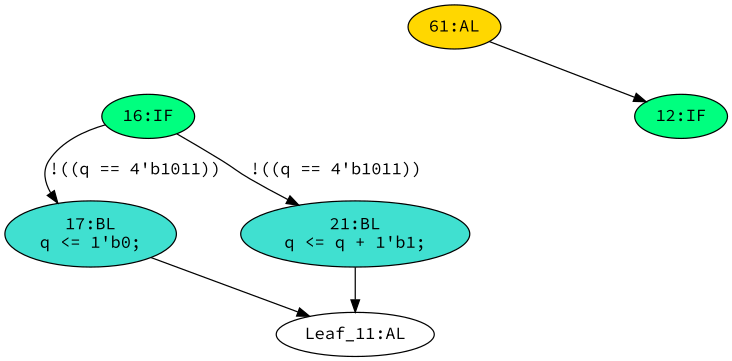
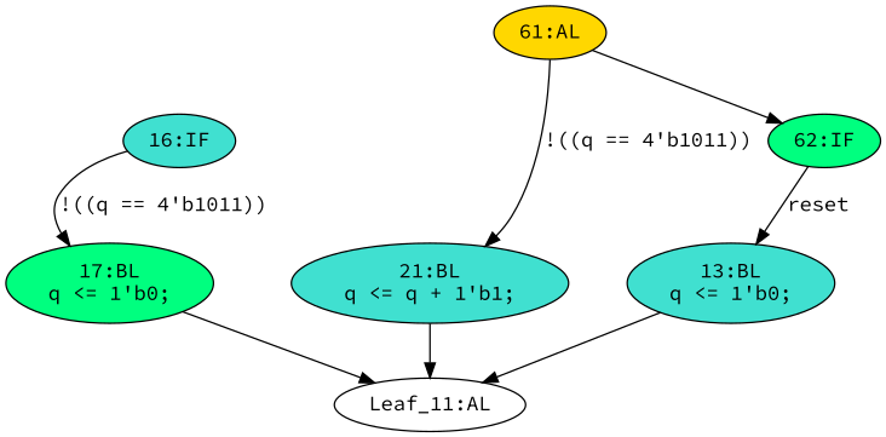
  strict digraph {
    fontname="Source Code Pro"
    node [fillcolor=turquoise fontname="Source Code Pro" statements="[]" style=filled typ=Block]
    edge [cond="[]" fontname="Source Code Pro" lineno=None]
-   n1 [ast="<pyverilog.vparser.ast.IfStatement object at 0x7fe8781a6510>" fillcolor=springgreen label="16:IF" typ=IfStatement]
+   n1 [ast="<pyverilog.vparser.ast.IfStatement object at 0x7fe8781a6510>" label="16:IF" typ=IfStatement]
    n2 [ast="<pyverilog.vparser.ast.Block object at 0x7fe8781a6610>" label="21:BL\nq <= q + 1'b1;" statements="[<pyverilog.vparser.ast.NonblockingSubstitution object at 0x7fe8781a6650>]"]
-   n3 [ast="<pyverilog.vparser.ast.Block object at 0x7fe8781a6890>" label="17:BL\nq <= 1'b0;" statements="[<pyverilog.vparser.ast.NonblockingSubstitution object at 0x7fe8781a68d0>]"]
+   n3 [ast="<pyverilog.vparser.ast.Block object at 0x7fe8781a6890>" fillcolor=springgreen label="17:BL\nq <= 1'b0;" statements="[<pyverilog.vparser.ast.NonblockingSubstitution object at 0x7fe8781a68d0>]"]
    n4 [def_var="['q']" label="Leaf_11:AL" fillcolor="" statements="" style="" typ=""]
-   n5 [ast="<pyverilog.vparser.ast.IfStatement object at 0x7fe8781a6ad0>" fillcolor=springgreen label="12:IF" typ=IfStatement]
+   n5 [ast="<pyverilog.vparser.ast.IfStatement object at 0x7fe8781a6ad0>" fillcolor=springgreen label="62:IF" typ=IfStatement]
+   n6 [ast="<pyverilog.vparser.ast.Block object at 0x7fe8781a6b10>" label="13:BL\nq <= 1'b0;" statements="[<pyverilog.vparser.ast.NonblockingSubstitution object at 0x7fe8781a6b50>]"]
    n7 [ast="<pyverilog.vparser.ast.Always object at 0x7fe8781a6cd0>" clk_sens=True fillcolor=gold label="61:AL" sens="['clk', 'reset']" typ=Always use_var="['reset', 'q']"]
-   n1 -> n2 [cond="['q']" label="!((q == 4'b1011))" lineno=16]
+   n7 -> n2 [cond="['q']" label="!((q == 4'b1011))" lineno=16]
    n1 -> n3 [cond="['q']" label="!((q == 4'b1011))" lineno=16]
    n2 -> n4
    n3 -> n4
+   n5 -> n6 [cond="['reset']" label=reset lineno=12]
+   n6 -> n4
    n7 -> n5
  }
